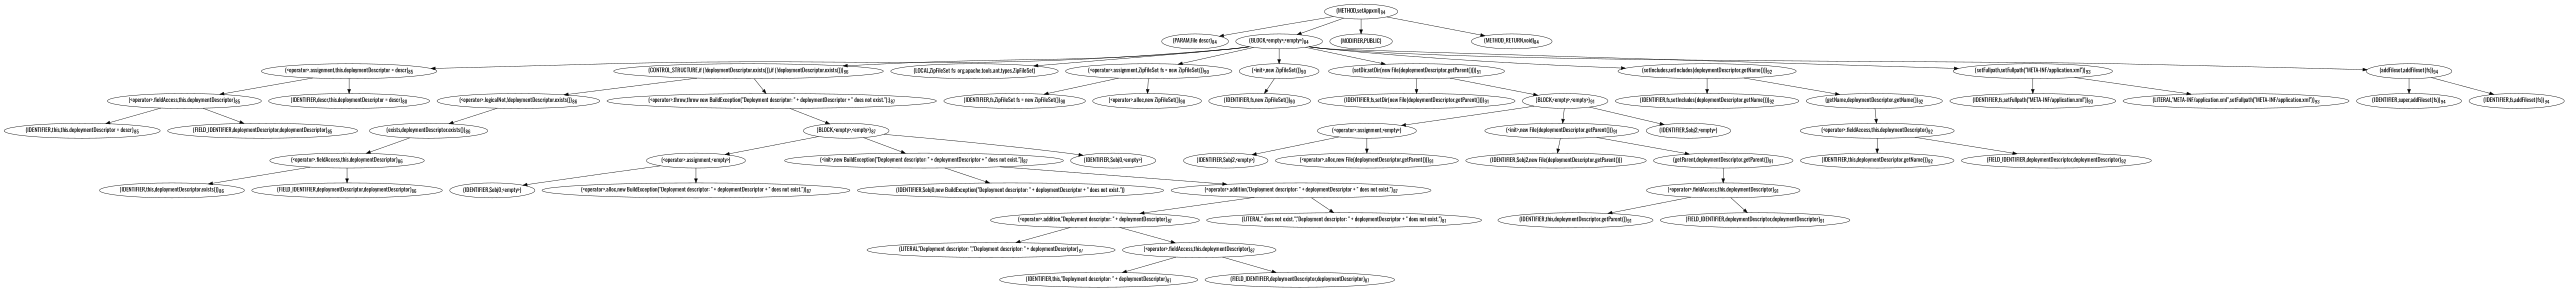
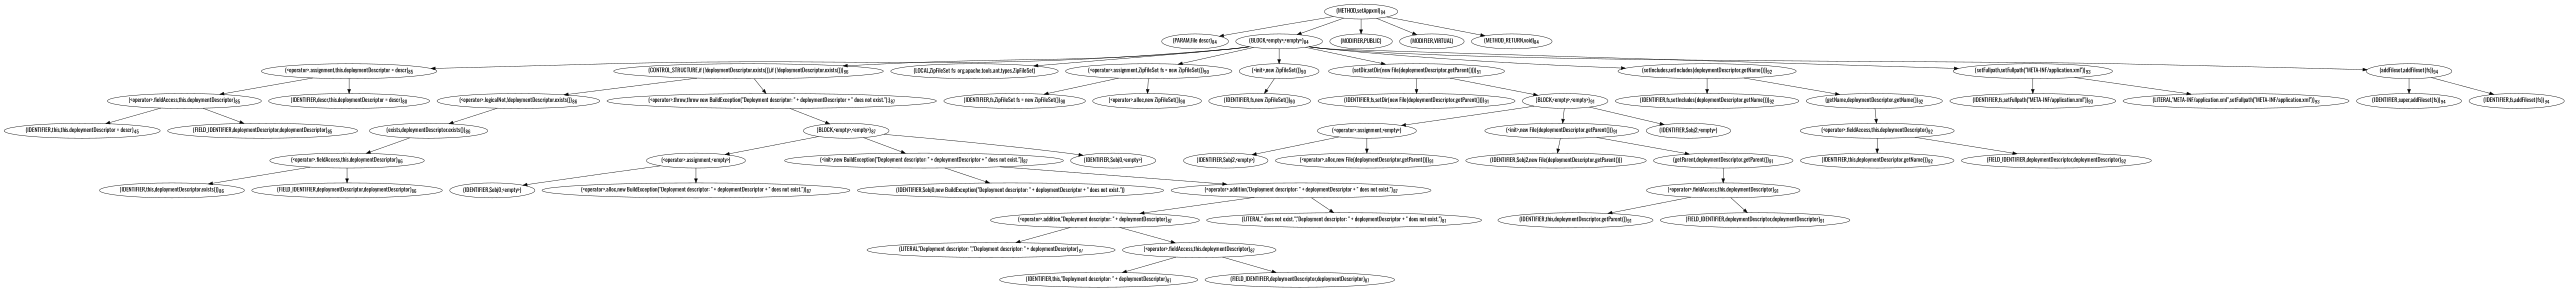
  digraph {
    fontname=Oswald
    node [fontname=Oswald]
    edge [fontname=Oswald]
    n1 [label=<(METHOD,setAppxml)<SUB>84</SUB>>]
    n2 [label=<(PARAM,File descr)<SUB>84</SUB>>]
    n3 [label=<(BLOCK,&lt;empty&gt;,&lt;empty&gt;)<SUB>84</SUB>>]
    n4 [label=<(MODIFIER,PUBLIC)>]
+   n5 [label=<(MODIFIER,VIRTUAL)>]
    n6 [label=<(METHOD_RETURN,void)<SUB>84</SUB>>]
    n7 [label=<(&lt;operator&gt;.assignment,this.deploymentDescriptor = descr)<SUB>85</SUB>>]
    n8 [label=<(CONTROL_STRUCTURE,if (!deploymentDescriptor.exists()),if (!deploymentDescriptor.exists()))<SUB>86</SUB>>]
    n9 [label=<(LOCAL,ZipFileSet fs: org.apache.tools.ant.types.ZipFileSet)>]
    n10 [label=<(&lt;operator&gt;.assignment,ZipFileSet fs = new ZipFileSet())<SUB>90</SUB>>]
    n11 [label=<(&lt;init&gt;,new ZipFileSet())<SUB>90</SUB>>]
    n12 [label=<(setDir,setDir(new File(deploymentDescriptor.getParent())))<SUB>51</SUB>>]
    n13 [label=<(setIncludes,setIncludes(deploymentDescriptor.getName()))<SUB>92</SUB>>]
    n14 [label=<(setFullpath,setFullpath(&quot;META-INF/application.xml&quot;))<SUB>93</SUB>>]
    n15 [label=<(addFileset,addFileset(fs))<SUB>94</SUB>>]
    n16 [label=<(&lt;operator&gt;.fieldAccess,this.deploymentDescriptor)<SUB>85</SUB>>]
    n17 [label=<(IDENTIFIER,descr,this.deploymentDescriptor = descr)<SUB>80</SUB>>]
    n18 [label=<(&lt;operator&gt;.logicalNot,!deploymentDescriptor.exists())<SUB>86</SUB>>]
    n19 [label=<(&lt;operator&gt;.throw,throw new BuildException(&quot;Deployment descriptor: &quot; + deploymentDescriptor + &quot; does not exist.&quot;);)<SUB>87</SUB>>]
    n20 [label=<(IDENTIFIER,fs,ZipFileSet fs = new ZipFileSet())<SUB>90</SUB>>]
    n21 [label=<(&lt;operator&gt;.alloc,new ZipFileSet())<SUB>90</SUB>>]
    n22 [label=<(IDENTIFIER,fs,new ZipFileSet())<SUB>90</SUB>>]
    n23 [label=<(IDENTIFIER,fs,setDir(new File(deploymentDescriptor.getParent())))<SUB>91</SUB>>]
    n24 [label=<(BLOCK,&lt;empty&gt;,&lt;empty&gt;)<SUB>91</SUB>>]
    n25 [label=<(IDENTIFIER,fs,setIncludes(deploymentDescriptor.getName()))<SUB>92</SUB>>]
    n26 [label=<(getName,deploymentDescriptor.getName())<SUB>92</SUB>>]
    n27 [label=<(IDENTIFIER,fs,setFullpath(&quot;META-INF/application.xml&quot;))<SUB>93</SUB>>]
    n28 [label=<(LITERAL,&quot;META-INF/application.xml&quot;,setFullpath(&quot;META-INF/application.xml&quot;))<SUB>93</SUB>>]
    n29 [label=<(IDENTIFIER,super,addFileset(fs))<SUB>94</SUB>>]
    n30 [label=<(IDENTIFIER,fs,addFileset(fs))<SUB>94</SUB>>]
-   n31 [label=<(IDENTIFIER,this,this.deploymentDescriptor = descr)<SUB>85</SUB>>]
+   n31 [label=<(IDENTIFIER,this,this.deploymentDescriptor = descr)<SUB>45</SUB>>]
    n32 [label=<(FIELD_IDENTIFIER,deploymentDescriptor,deploymentDescriptor)<SUB>85</SUB>>]
    n33 [label=<(exists,deploymentDescriptor.exists())<SUB>86</SUB>>]
    n34 [label=<(BLOCK,&lt;empty&gt;,&lt;empty&gt;)<SUB>87</SUB>>]
    n35 [label=<(&lt;operator&gt;.fieldAccess,this.deploymentDescriptor)<SUB>86</SUB>>]
    n36 [label=<(IDENTIFIER,this,deploymentDescriptor.exists())<SUB>86</SUB>>]
    n37 [label=<(FIELD_IDENTIFIER,deploymentDescriptor,deploymentDescriptor)<SUB>86</SUB>>]
    n38 [label=<(&lt;operator&gt;.assignment,&lt;empty&gt;)>]
    n39 [label=<(&lt;init&gt;,new BuildException(&quot;Deployment descriptor: &quot; + deploymentDescriptor + &quot; does not exist.&quot;))<SUB>87</SUB>>]
    n40 [label=<(IDENTIFIER,$obj0,&lt;empty&gt;)>]
    n41 [label=<(IDENTIFIER,$obj0,&lt;empty&gt;)>]
    n42 [label=<(&lt;operator&gt;.alloc,new BuildException(&quot;Deployment descriptor: &quot; + deploymentDescriptor + &quot; does not exist.&quot;))<SUB>87</SUB>>]
    n43 [label=<(IDENTIFIER,$obj0,new BuildException(&quot;Deployment descriptor: &quot; + deploymentDescriptor + &quot; does not exist.&quot;))>]
    n44 [label=<(&lt;operator&gt;.addition,&quot;Deployment descriptor: &quot; + deploymentDescriptor + &quot; does not exist.&quot;)<SUB>87</SUB>>]
    n45 [label=<(&lt;operator&gt;.addition,&quot;Deployment descriptor: &quot; + deploymentDescriptor)<SUB>87</SUB>>]
    n46 [label=<(LITERAL,&quot; does not exist.&quot;,&quot;Deployment descriptor: &quot; + deploymentDescriptor + &quot; does not exist.&quot;)<SUB>87</SUB>>]
    n47 [label=<(LITERAL,&quot;Deployment descriptor: &quot;,&quot;Deployment descriptor: &quot; + deploymentDescriptor)<SUB>87</SUB>>]
    n48 [label=<(&lt;operator&gt;.fieldAccess,this.deploymentDescriptor)<SUB>87</SUB>>]
    n49 [label=<(IDENTIFIER,this,&quot;Deployment descriptor: &quot; + deploymentDescriptor)<SUB>87</SUB>>]
    n50 [label=<(FIELD_IDENTIFIER,deploymentDescriptor,deploymentDescriptor)<SUB>87</SUB>>]
    n51 [label=<(&lt;operator&gt;.assignment,&lt;empty&gt;)>]
    n52 [label=<(&lt;init&gt;,new File(deploymentDescriptor.getParent()))<SUB>91</SUB>>]
    n53 [label=<(IDENTIFIER,$obj2,&lt;empty&gt;)>]
    n54 [label=<(IDENTIFIER,$obj2,&lt;empty&gt;)>]
    n55 [label=<(&lt;operator&gt;.alloc,new File(deploymentDescriptor.getParent()))<SUB>91</SUB>>]
    n56 [label=<(IDENTIFIER,$obj2,new File(deploymentDescriptor.getParent()))>]
    n57 [label=<(getParent,deploymentDescriptor.getParent())<SUB>91</SUB>>]
    n58 [label=<(&lt;operator&gt;.fieldAccess,this.deploymentDescriptor)<SUB>91</SUB>>]
    n59 [label=<(IDENTIFIER,this,deploymentDescriptor.getParent())<SUB>91</SUB>>]
    n60 [label=<(FIELD_IDENTIFIER,deploymentDescriptor,deploymentDescriptor)<SUB>91</SUB>>]
    n61 [label=<(&lt;operator&gt;.fieldAccess,this.deploymentDescriptor)<SUB>92</SUB>>]
    n62 [label=<(IDENTIFIER,this,deploymentDescriptor.getName())<SUB>92</SUB>>]
    n63 [label=<(FIELD_IDENTIFIER,deploymentDescriptor,deploymentDescriptor)<SUB>92</SUB>>]
    n1 -> n2
    n1 -> n3
    n1 -> n4
+   n1 -> n5
    n1 -> n6
    n3 -> n7
    n3 -> n8
    n3 -> n9
    n3 -> n10
    n3 -> n11
    n3 -> n12
    n3 -> n13
    n3 -> n14
    n3 -> n15
    n7 -> n16
    n7 -> n17
    n8 -> n18
    n8 -> n19
    n10 -> n20
    n10 -> n21
    n11 -> n22
    n12 -> n23
    n12 -> n24
    n13 -> n25
    n13 -> n26
    n14 -> n27
    n14 -> n28
    n15 -> n29
    n15 -> n30
    n16 -> n31
    n16 -> n32
    n18 -> n33
    n19 -> n34
    n24 -> n51
    n24 -> n52
    n24 -> n53
    n26 -> n61
    n33 -> n35
    n34 -> n38
    n34 -> n39
    n34 -> n40
    n35 -> n36
    n35 -> n37
    n38 -> n41
    n38 -> n42
    n39 -> n43
    n39 -> n44
    n44 -> n45
    n44 -> n46
    n45 -> n47
    n45 -> n48
    n48 -> n49
    n48 -> n50
    n51 -> n54
    n51 -> n55
    n52 -> n56
    n52 -> n57
    n57 -> n58
    n58 -> n59
    n58 -> n60
    n61 -> n62
    n61 -> n63
  }
